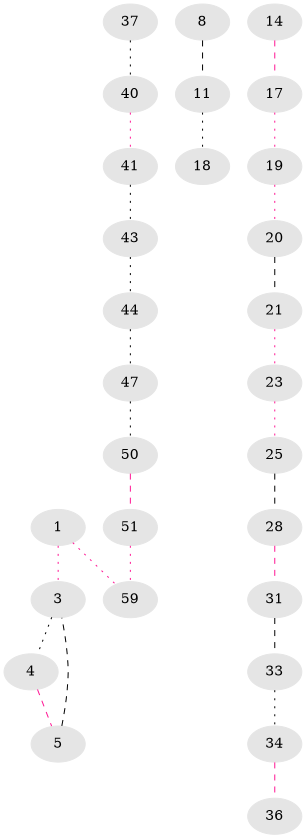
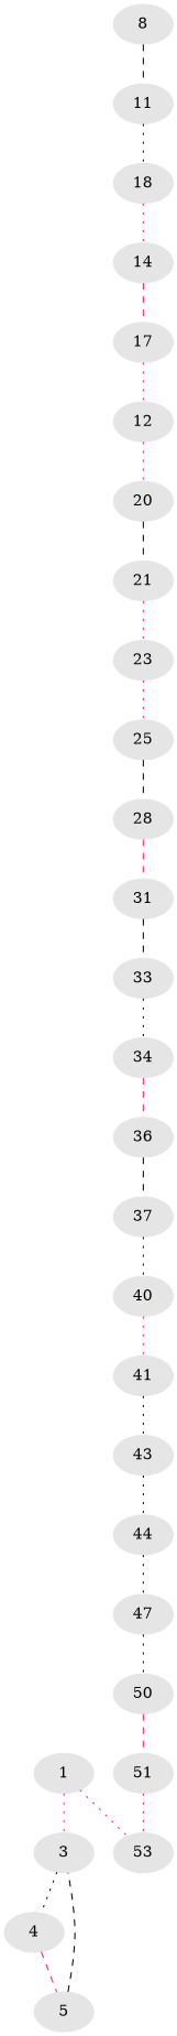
  graph {
    node [color=gray90 style=filled]
    edge [color=deeppink style=dotted]
    1 [super="+56+2"]
    3
-   53 [super="+54" label=59]
+   53 [super="+54"]
    4
    5 [super="+6"]
    8 [super="+9"]
    11 [super="+12"]
    n8 [label=18]
    14 [super="+15"]
    17 [super="+18"]
-   19
+   19 [label=12]
    20
    21 [super="+22"]
    23 [super="+24"]
    25 [super="+26"]
    28 [super="+29"]
    31 [super="+32"]
    33
    34 [super="+35"]
    36
    37 [super="+38"]
    40
    41 [super="+42"]
    43
    44 [super="+45"]
    47 [super="+48"]
    50
    51 [super="+52"]
    1 -- 3
    1 -- 53
    3 -- 4 [color=black]
    4 -- 5 [style=dashed]
    5 -- 3 [color=black style=dashed]
    8 -- 11 [color=black style=dashed]
    11 -- n8 [color=black]
+   n8 -- 14
    14 -- 17 [style=dashed]
    17 -- 19
    19 -- 20
    20 -- 21 [color=black style=dashed]
    21 -- 23
    23 -- 25
    25 -- 28 [color=black style=dashed]
    28 -- 31 [style=dashed]
    31 -- 33 [color=black style=dashed]
    33 -- 34 [color=black]
    34 -- 36 [style=dashed]
+   36 -- 37 [color=black style=dashed]
    37 -- 40 [color=black]
    40 -- 41
    41 -- 43 [color=black]
    43 -- 44 [color=black]
    44 -- 47 [color=black]
    47 -- 50 [color=black]
    50 -- 51 [style=dashed]
    51 -- 53
  }
